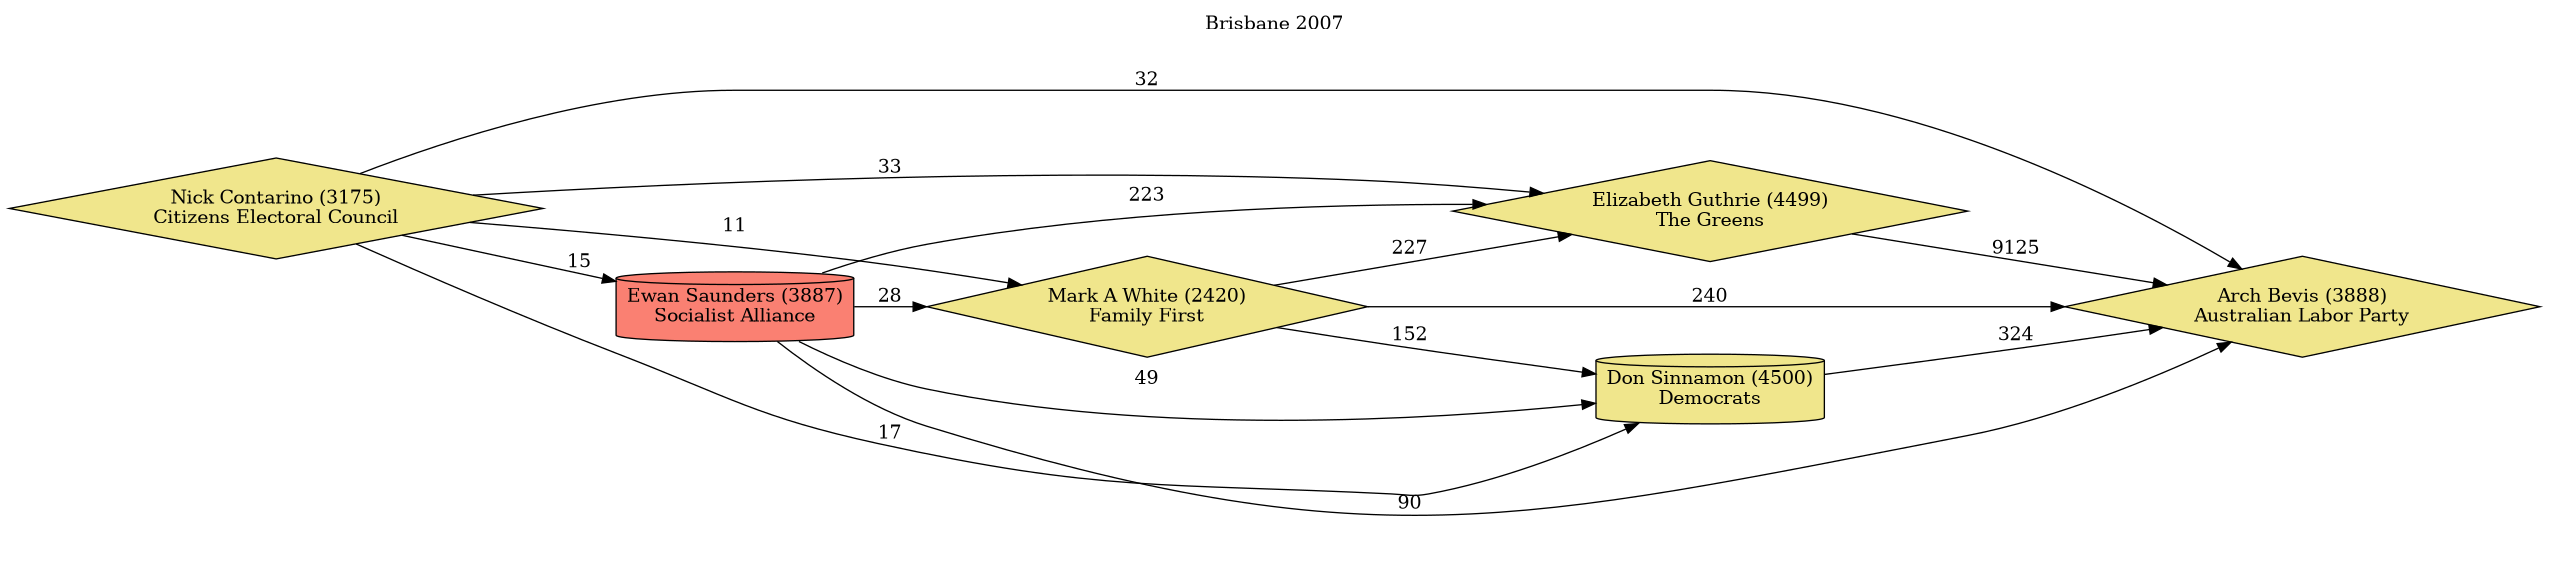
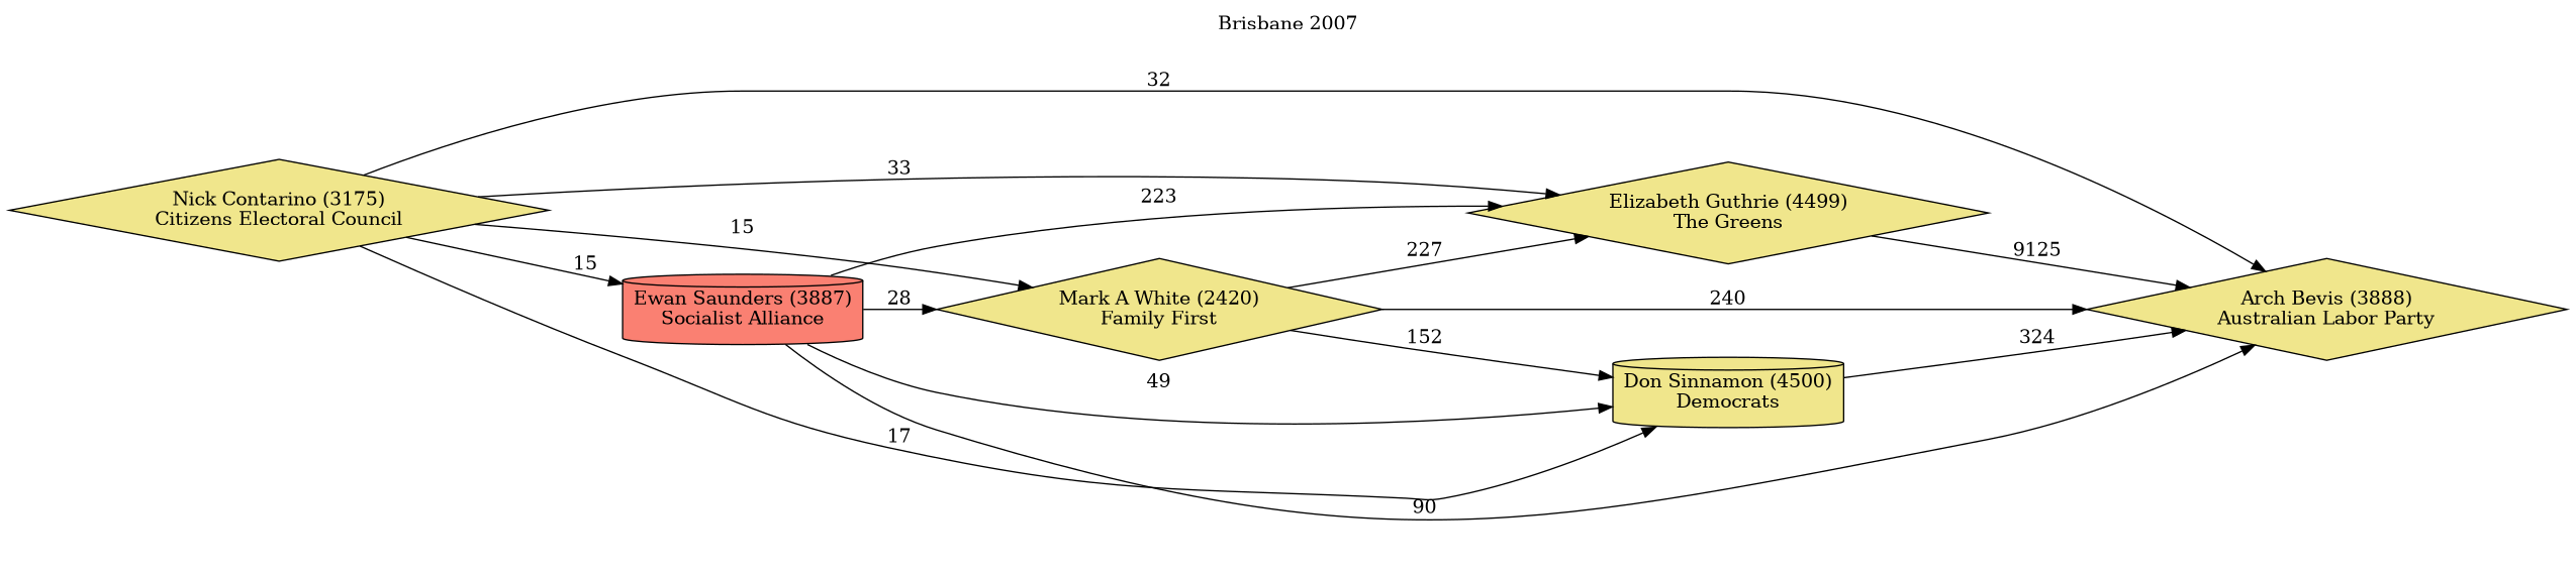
  digraph {
    label="Brisbane 2007"
    labelloc=t
    mclimit=10
    rankdir=LR
    node [fillcolor=khaki shape=diamond style=filled]
    n1 [label="Arch Bevis (3888)\nAustralian Labor Party"]
    n2 [label="Elizabeth Guthrie (4499)\nThe Greens"]
    n3 [label="Don Sinnamon (4500)\nDemocrats" shape=cylinder]
    n4 [label="Mark A White (2420)\nFamily First"]
    n5 [fillcolor=salmon label="Ewan Saunders (3887)\nSocialist Alliance" shape=cylinder]
    n6 [label="Nick Contarino (3175)\nCitizens Electoral Council"]
    n2 -> n1 [label=9125]
    n3 -> n1 [label=324]
    n4 -> n1 [label=240]
    n4 -> n2 [label=227]
    n4 -> n3 [label=152]
    n5 -> n1 [label=90]
    n5 -> n2 [label=223]
    n5 -> n3 [label=49]
    n5 -> n4 [label=28]
    n6 -> n1 [label=32]
    n6 -> n2 [label=33]
    n6 -> n3 [label=17]
-   n6 -> n4 [label=11]
+   n6 -> n4 [label=15]
    n6 -> n5 [label=15]
  }
